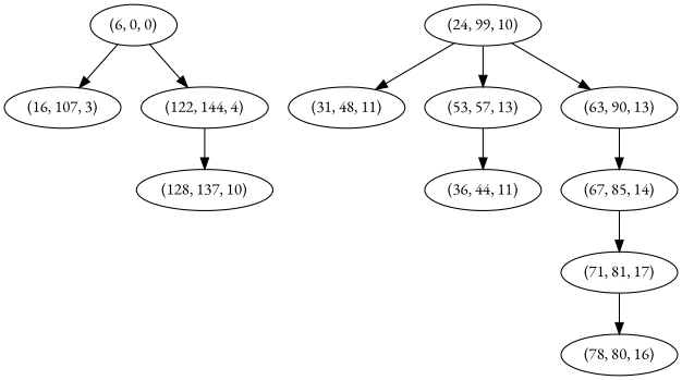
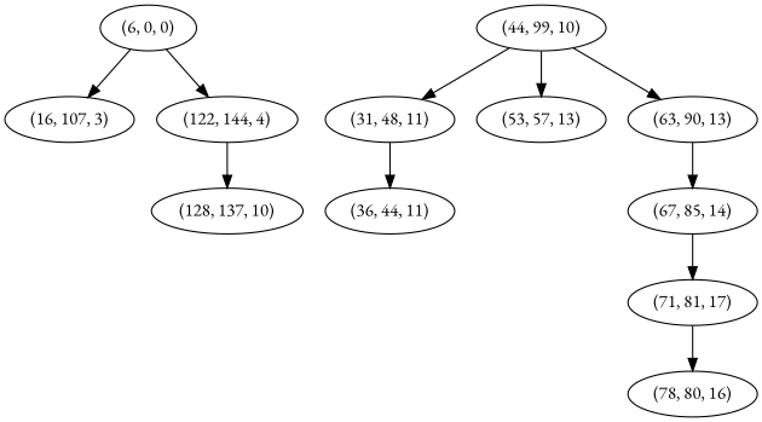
  digraph {
    fontname="EB Garamond"
    node [fontname="EB Garamond"]
    edge [fontname="EB Garamond"]
    n1 [label="(6, 0, 0)"]
    "(16, 107, 3)"
    "(122, 144, 4)"
    "(128, 137, 10)"
-   "(24, 99, 10)"
+   "(24, 99, 10)" [label="(44, 99, 10)"]
    "(31, 48, 11)"
    "(53, 57, 13)"
    "(63, 90, 13)"
    n9 [label="(36, 44, 11)"]
    "(67, 85, 14)"
    "(71, 81, 17)"
    n12 [label="(78, 80, 16)"]
    n1 -> "(16, 107, 3)"
    n1 -> "(122, 144, 4)"
    "(122, 144, 4)" -> "(128, 137, 10)"
    "(24, 99, 10)" -> "(31, 48, 11)"
    "(24, 99, 10)" -> "(53, 57, 13)"
    "(24, 99, 10)" -> "(63, 90, 13)"
-   "(53, 57, 13)" -> n9
+   "(31, 48, 11)" -> n9
    "(63, 90, 13)" -> "(67, 85, 14)"
    "(67, 85, 14)" -> "(71, 81, 17)"
    "(71, 81, 17)" -> n12
  }
